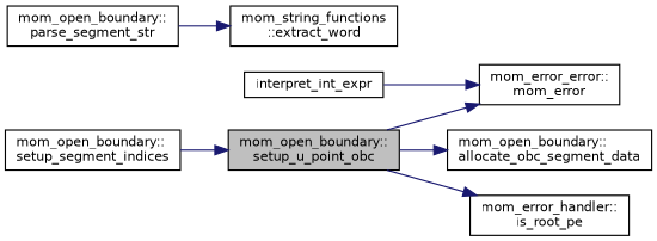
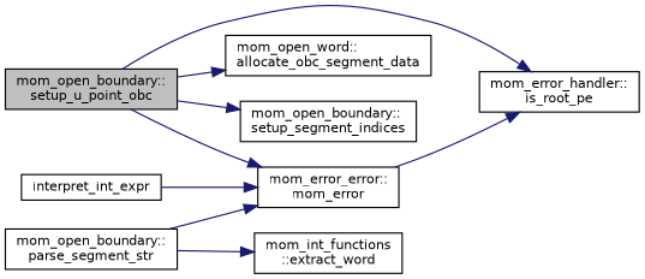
  digraph {
    rankdir=LR
    node [color=black fillcolor=white fontname=Helvetica fontsize=10 shape=record style=filled]
    edge [color=midnightblue fontname=Helvetica fontsize=10 labelfontname=Helvetica labelfontsize=10 style=solid]
    n1 [fillcolor=grey75 fontcolor=black height=0.2 label="mom_open_boundary::\lsetup_u_point_obc" width=0.4]
-   n2 [height=0.2 label="mom_open_boundary::\lallocate_obc_segment_data" width=0.4]
+   n2 [height=0.2 label="mom_open_word::\lallocate_obc_segment_data" width=0.4]
    n3 [height=0.2 label="mom_error_error::\lmom_error" width=0.4]
    n4 [height=0.2 label="mom_open_boundary::\lsetup_segment_indices" width=0.4]
    n5 [height=0.2 label="mom_error_handler::\lis_root_pe" width=0.4]
    n6 [height=0.2 label="mom_open_boundary::\lparse_segment_str" width=0.4]
-   n7 [height=0.2 label="mom_string_functions\l::extract_word" width=0.4]
+   n7 [height=0.2 label="mom_int_functions\l::extract_word" width=0.4]
    n8 [height=0.2 label=interpret_int_expr width=0.4]
    n1 -> n2
    n1 -> n3
-   n4 -> n1
+   n1 -> n4
    n1 -> n5
+   n3 -> n5
+   n6 -> n3
    n6 -> n7
    n8 -> n3
  }
